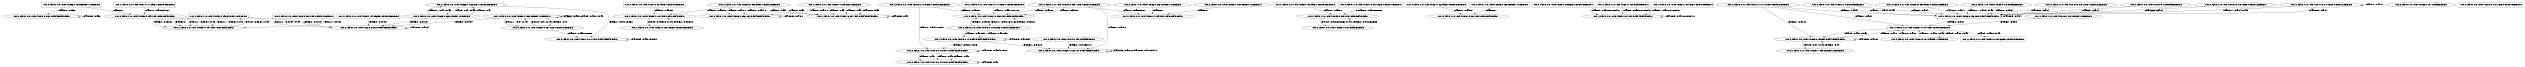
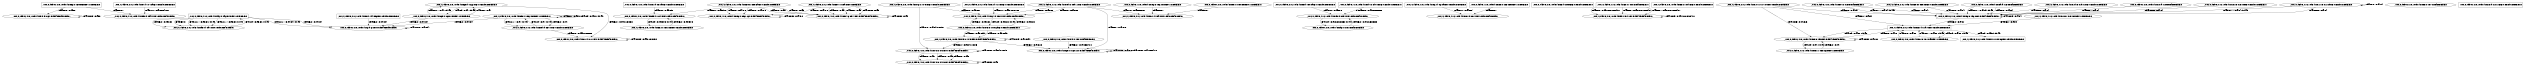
  digraph {
    fontname="DejaVu Sans Mono"
    node [fontname="DejaVu Sans Mono" shape=oval]
    edge [fontname="DejaVu Sans Mono"]
    "/opt/t/debug/src/node.js_5:0,5:26_VariableDeclaration"
    "/opt/t/debug/src/node.js_6:0,6:28_VariableDeclaration"
    "/opt/t/debug/src/node.js_12:0,12:19_ExpressionStatement" [shape=box]
    "/opt/t/debug/src/node.js_233:0,240:1_FunctionDeclaration"
    "/opt/t/debug/src/node.js_234:1,234:23_ExpressionStatement"
-   "/opt/t/debug/src/node.js_13:0,13:17_ExpressionStatement" [shape=box]
    "/opt/t/debug/src/node.js_195:0,197:1_FunctionDeclaration"
    "/opt/t/debug/src/node.js_196:1,196:57_ReturnStatement" [shape=box]
    "/opt/t/debug/src/node.js_14:0,14:31_ExpressionStatement" [shape=box]
    "/opt/t/debug/src/node.js_167:0,182:1_FunctionDeclaration"
    "/opt/t/debug/src/node.js_175:2,175:60_ExpressionStatement"
    "/opt/t/debug/src/node.js_15:0,15:19_ExpressionStatement" [shape=box]
    "/opt/t/debug/src/node.js_205:0,213:1_FunctionDeclaration"
    "/opt/t/debug/src/node.js_206:1,212:2_IfStatement"
    "/opt/t/debug/src/node.js_16:0,16:19_ExpressionStatement" [shape=box]
    "/opt/t/debug/src/node.js_222:0,224:1_FunctionDeclaration"
    "/opt/t/debug/src/node.js_17:0,17:29_ExpressionStatement" [shape=box]
    "/opt/t/debug/src/node.js_155:0,159:1_FunctionDeclaration"
    "/opt/t/debug/src/node.js_18:0,19:136_ExpressionStatement" [shape=box]
    "/opt/t/debug/src/node.js_25:0,25:35_ExpressionStatement" [shape=box]
    "/opt/t/debug/src/node.js_30:1,30:48_VariableDeclaration"
    "/opt/t/debug/src/node.js_32:1,111:2_IfStatement" [shape=box]
    "/opt/t/debug/src/node.js_33:2,110:3_ExpressionStatement" [shape=box]
    "/opt/t/debug/src/node.js_122:0,149:7_ExpressionStatement" [shape=box]
    "/opt/t/debug/src/node.js_124:2,124:29_ReturnStatement"
    "/opt/t/debug/src/node.js_128:2,133:5_VariableDeclaration"
    "/opt/t/debug/src/node.js_211:2,211:26_ExpressionStatement" [shape=box]
    "/opt/t/debug/src/node.js_132:4,132:26_ReturnStatement"
    "/opt/t/debug/src/node.js_147:2,147:17_ExpressionStatement"
    "/opt/t/debug/src/node.js_136:2,136:28_VariableDeclaration" [shape=box]
    "/opt/t/debug/src/node.js_137:2,145:3_IfStatement"
    "/opt/t/debug/src/node.js_138:3,138:13_ExpressionStatement"
    "/opt/t/debug/src/node.js_139:9,145:3_IfStatement"
    "/opt/t/debug/src/node.js_140:3,140:14_ExpressionStatement"
    "/opt/t/debug/src/node.js_141:9,145:3_IfStatement"
    "/opt/t/debug/src/node.js_142:3,142:13_ExpressionStatement"
    "/opt/t/debug/src/node.js_144:3,144:20_ExpressionStatement"
    "/opt/t/debug/src/node.js_148:2,148:12_ReturnStatement"
    "/opt/t/debug/src/node.js_156:1,158:33_ReturnStatement" [shape=box]
    "/opt/t/debug/src/node.js_173:2,173:53_VariableDeclaration"
    "/opt/t/debug/src/node.js_168:1,168:44_VariableDeclaration"
    "/opt/t/debug/src/node.js_170:1,181:2_IfStatement"
    "/opt/t/debug/src/node.js_171:2,171:22_VariableDeclaration"
    "/opt/t/debug/src/node.js_172:2,172:57_VariableDeclaration"
    "/opt/t/debug/src/node.js_176:2,178:3_ExpressionStatement"
    "/opt/t/debug/src/node.js_180:2,180:44_ExpressionStatement"
    "/opt/t/debug/src/node.js_184:0,189:1_FunctionDeclaration"
    "/opt/t/debug/src/node.js_185:1,187:2_IfStatement"
    "/opt/t/debug/src/node.js_186:2,186:11_ReturnStatement"
    "/opt/t/debug/src/node.js_188:1,188:38_ReturnStatement"
    "/opt/t/debug/src/node.js_207:2,207:32_ExpressionStatement" [shape=box]
    "/opt/t/debug/src/node.js_223:1,223:25_ReturnStatement" [shape=box]
    "/opt/t/debug/src/node.js_236:1,236:46_VariableDeclaration"
    "/opt/t/debug/src/node.js_237:1,239:2_ForStatement"
    "/opt/t/debug/src/node.js_237:6,237:15_VariableDeclaration"
    "/opt/t/debug/src/node.js_238:2,238:59_ExpressionStatement"
    "/opt/t/debug/src/node.js_242:0,242:45_ExpressionStatement" [shape=box]
    "/opt/t/debug/src/node.js_244:0,244:37_VariableDeclaration"
    "/opt/t/debug/src/node.js_250:0,257:1_ExpressionStatement"
    "/opt/t/debug/src/node.js_252:1,256:12_ReturnStatement"
    "/opt/t/debug/src/node.js_263:0,266:1_ExpressionStatement"
    "/opt/t/debug/src/node.js_265:1,265:41_ReturnStatement"
    "/opt/t/debug/src/node.js_5:0,5:26_VariableDeclaration" -> "/opt/t/debug/src/node.js_5:0,5:26_VariableDeclaration" [label="rel=WRITE,var=tty"]
    "/opt/t/debug/src/node.js_6:0,6:28_VariableDeclaration" -> "/opt/t/debug/src/node.js_6:0,6:28_VariableDeclaration" [label="rel=WRITE,var=util"]
    "/opt/t/debug/src/node.js_12:0,12:19_ExpressionStatement" -> "/opt/t/debug/src/node.js_233:0,240:1_FunctionDeclaration" [label="rel=CALL,var=init"]
    "/opt/t/debug/src/node.js_233:0,240:1_FunctionDeclaration" -> "/opt/t/debug/src/node.js_234:1,234:23_ExpressionStatement" [label="rel=ARG,var=debug,idx=0"]
    "/opt/t/debug/src/node.js_234:1,234:23_ExpressionStatement" -> "/opt/t/debug/src/node.js_233:0,240:1_FunctionDeclaration" [label="rel=READ,var=debug"]
-   "/opt/t/debug/src/node.js_13:0,13:17_ExpressionStatement" -> "/opt/t/debug/src/node.js_195:0,197:1_FunctionDeclaration" [label="rel=CALL,var=log"]
    "/opt/t/debug/src/node.js_195:0,197:1_FunctionDeclaration" -> "/opt/t/debug/src/node.js_196:1,196:57_ReturnStatement" [label="rel=ARG,var=args,idx=0"]
    "/opt/t/debug/src/node.js_196:1,196:57_ReturnStatement" -> "/opt/t/debug/src/node.js_6:0,6:28_VariableDeclaration" [label="rel=READ,var=util"]
    "/opt/t/debug/src/node.js_196:1,196:57_ReturnStatement" -> "/opt/t/debug/src/node.js_6:0,6:28_VariableDeclaration" [label="rel=PARAM,var=util,idx=0"]
    "/opt/t/debug/src/node.js_196:1,196:57_ReturnStatement" -> "/opt/t/debug/src/node.js_195:0,197:1_FunctionDeclaration" [label="rel=READ,var=args"]
    "/opt/t/debug/src/node.js_196:1,196:57_ReturnStatement" -> "/opt/t/debug/src/node.js_195:0,197:1_FunctionDeclaration" [label="rel=RETURN"]
    "/opt/t/debug/src/node.js_196:1,196:57_ReturnStatement" -> "/opt/t/debug/src/node.js_195:0,197:1_FunctionDeclaration" [label="rel=PARAM,var=args,idx=0"]
    "/opt/t/debug/src/node.js_196:1,196:57_ReturnStatement" -> "/opt/t/debug/src/node.js_195:0,197:1_FunctionDeclaration" [label="rel=PARAM,var=args,idx=0"]
    "/opt/t/debug/src/node.js_14:0,14:31_ExpressionStatement" -> "/opt/t/debug/src/node.js_167:0,182:1_FunctionDeclaration" [label="rel=CALL,var=formatArgs"]
-   "/opt/t/debug/src/node.js_167:0,182:1_FunctionDeclaration" -> "/opt/t/debug/src/node.js_175:2,175:60_ExpressionStatement" [label="rel=CALL,var=formatArgs"]
+   "/opt/t/debug/src/node.js_167:0,182:1_FunctionDeclaration" -> "/opt/t/debug/src/node.js_175:2,175:60_ExpressionStatement" [label="rel=ARG,var=args,idx=0"]
    "/opt/t/debug/src/node.js_175:2,175:60_ExpressionStatement" -> "/opt/t/debug/src/node.js_167:0,182:1_FunctionDeclaration" [label="rel=READ,var=args"]
    "/opt/t/debug/src/node.js_175:2,175:60_ExpressionStatement" -> "/opt/t/debug/src/node.js_167:0,182:1_FunctionDeclaration" [label="rel=READ,var=args"]
    "/opt/t/debug/src/node.js_175:2,175:60_ExpressionStatement" -> "/opt/t/debug/src/node.js_173:2,173:53_VariableDeclaration" [label="rel=READ,var=prefix"]
    "/opt/t/debug/src/node.js_175:2,175:60_ExpressionStatement" -> "/opt/t/debug/src/node.js_173:2,173:53_VariableDeclaration" [label="rel=READ,var=prefix"]
    "/opt/t/debug/src/node.js_15:0,15:19_ExpressionStatement" -> "/opt/t/debug/src/node.js_205:0,213:1_FunctionDeclaration" [label="rel=CALL,var=save"]
    "/opt/t/debug/src/node.js_205:0,213:1_FunctionDeclaration" -> "/opt/t/debug/src/node.js_206:1,212:2_IfStatement" [label="rel=ARG,var=namespaces,idx=0"]
    "/opt/t/debug/src/node.js_206:1,212:2_IfStatement" -> "/opt/t/debug/src/node.js_205:0,213:1_FunctionDeclaration" [label="rel=READ,var=namespaces"]
    "/opt/t/debug/src/node.js_16:0,16:19_ExpressionStatement" -> "/opt/t/debug/src/node.js_222:0,224:1_FunctionDeclaration" [label="rel=CALL,var=load"]
    "/opt/t/debug/src/node.js_17:0,17:29_ExpressionStatement" -> "/opt/t/debug/src/node.js_155:0,159:1_FunctionDeclaration" [label="rel=CALL,var=useColors"]
    "/opt/t/debug/src/node.js_18:0,19:136_ExpressionStatement" -> "/opt/t/debug/src/node.js_6:0,6:28_VariableDeclaration" [label="rel=READ,var=util"]
    "/opt/t/debug/src/node.js_30:1,30:48_VariableDeclaration" -> "/opt/t/debug/src/node.js_30:1,30:48_VariableDeclaration" [label="rel=WRITE,var=supportsColor"]
    "/opt/t/debug/src/node.js_32:1,111:2_IfStatement" -> "/opt/t/debug/src/node.js_30:1,30:48_VariableDeclaration" [label="rel=READ,var=supportsColor"]
    "/opt/t/debug/src/node.js_32:1,111:2_IfStatement" -> "/opt/t/debug/src/node.js_30:1,30:48_VariableDeclaration" [label="rel=READ,var=supportsColor"]
    "/opt/t/debug/src/node.js_32:1,111:2_IfStatement" -> "/opt/t/debug/src/node.js_30:1,30:48_VariableDeclaration" [label="rel=READ,var=supportsColor"]
    "/opt/t/debug/src/node.js_122:0,149:7_ExpressionStatement" -> "/opt/t/debug/src/node.js_124:2,124:29_ReturnStatement" [label="rel=ARG,var=key,idx=0"]
    "/opt/t/debug/src/node.js_122:0,149:7_ExpressionStatement" -> "/opt/t/debug/src/node.js_128:2,133:5_VariableDeclaration" [label="rel=ARG,var=key,idx=1"]
    "/opt/t/debug/src/node.js_122:0,149:7_ExpressionStatement" -> "/opt/t/debug/src/node.js_211:2,211:26_ExpressionStatement" [label="rel=ARG,var=obj,idx=0"]
    "/opt/t/debug/src/node.js_124:2,124:29_ReturnStatement" -> "/opt/t/debug/src/node.js_122:0,149:7_ExpressionStatement" [label="rel=READ,var=key"]
    "/opt/t/debug/src/node.js_124:2,124:29_ReturnStatement" -> "/opt/t/debug/src/node.js_122:0,149:7_ExpressionStatement" [label="rel=PARAM,var=key,idx=0"]
    "/opt/t/debug/src/node.js_128:2,133:5_VariableDeclaration" -> "/opt/t/debug/src/node.js_122:0,149:7_ExpressionStatement" [label="rel=READ,var=key"]
    "/opt/t/debug/src/node.js_128:2,133:5_VariableDeclaration" -> "/opt/t/debug/src/node.js_128:2,133:5_VariableDeclaration" [label="rel=WRITE,var=prop"]
    "/opt/t/debug/src/node.js_128:2,133:5_VariableDeclaration" -> "/opt/t/debug/src/node.js_132:4,132:26_ReturnStatement" [label="rel=ARG,var=k,idx=1"]
    "/opt/t/debug/src/node.js_132:4,132:26_ReturnStatement" -> "/opt/t/debug/src/node.js_128:2,133:5_VariableDeclaration" [label="rel=READ,var=k"]
    "/opt/t/debug/src/node.js_147:2,147:17_ExpressionStatement" -> "/opt/t/debug/src/node.js_122:0,149:7_ExpressionStatement" [label="rel=READ,var=obj"]
-   "/opt/t/debug/src/node.js_147:2,147:17_ExpressionStatement" -> "/opt/t/debug/src/node.js_128:2,133:5_VariableDeclaration" [label="rel=READ,var=prop"]
+   "/opt/t/debug/src/node.js_147:2,147:17_ExpressionStatement" -> "/opt/t/debug/src/node.js_128:2,133:5_VariableDeclaration" [label="rel=WRITE,var=name"]
    "/opt/t/debug/src/node.js_147:2,147:17_ExpressionStatement" -> "/opt/t/debug/src/node.js_136:2,136:28_VariableDeclaration" [label="rel=READ,var=val"]
    "/opt/t/debug/src/node.js_136:2,136:28_VariableDeclaration" -> "/opt/t/debug/src/node.js_122:0,149:7_ExpressionStatement" [label="rel=READ,var=key"]
    "/opt/t/debug/src/node.js_136:2,136:28_VariableDeclaration" -> "/opt/t/debug/src/node.js_136:2,136:28_VariableDeclaration" [label="rel=WRITE,var=val"]
    "/opt/t/debug/src/node.js_137:2,145:3_IfStatement" -> "/opt/t/debug/src/node.js_136:2,136:28_VariableDeclaration" [label="rel=READ,var=val"]
    "/opt/t/debug/src/node.js_137:2,145:3_IfStatement" -> "/opt/t/debug/src/node.js_136:2,136:28_VariableDeclaration" [label="rel=PARAM,var=val,idx=0"]
    "/opt/t/debug/src/node.js_138:3,138:13_ExpressionStatement" -> "/opt/t/debug/src/node.js_136:2,136:28_VariableDeclaration" [label="rel=WRITE,var=val"]
    "/opt/t/debug/src/node.js_139:9,145:3_IfStatement" -> "/opt/t/debug/src/node.js_136:2,136:28_VariableDeclaration" [label="rel=READ,var=val"]
    "/opt/t/debug/src/node.js_139:9,145:3_IfStatement" -> "/opt/t/debug/src/node.js_136:2,136:28_VariableDeclaration" [label="rel=PARAM,var=val,idx=0"]
    "/opt/t/debug/src/node.js_140:3,140:14_ExpressionStatement" -> "/opt/t/debug/src/node.js_136:2,136:28_VariableDeclaration" [label="rel=WRITE,var=val"]
    "/opt/t/debug/src/node.js_141:9,145:3_IfStatement" -> "/opt/t/debug/src/node.js_136:2,136:28_VariableDeclaration" [label="rel=READ,var=val"]
    "/opt/t/debug/src/node.js_142:3,142:13_ExpressionStatement" -> "/opt/t/debug/src/node.js_136:2,136:28_VariableDeclaration" [label="rel=WRITE,var=val"]
    "/opt/t/debug/src/node.js_144:3,144:20_ExpressionStatement" -> "/opt/t/debug/src/node.js_136:2,136:28_VariableDeclaration" [label="rel=WRITE,var=val"]
    "/opt/t/debug/src/node.js_144:3,144:20_ExpressionStatement" -> "/opt/t/debug/src/node.js_136:2,136:28_VariableDeclaration" [label="rel=PARAM,var=val,idx=0"]
    "/opt/t/debug/src/node.js_144:3,144:20_ExpressionStatement" -> "/opt/t/debug/src/node.js_144:3,144:20_ExpressionStatement" [label="rel=READ,var=val"]
    "/opt/t/debug/src/node.js_148:2,148:12_ReturnStatement" -> "/opt/t/debug/src/node.js_122:0,149:7_ExpressionStatement" [label="rel=READ,var=obj"]
    "/opt/t/debug/src/node.js_156:1,158:33_ReturnStatement" -> "/opt/t/debug/src/node.js_5:0,5:26_VariableDeclaration" [label="rel=READ,var=tty"]
    "/opt/t/debug/src/node.js_156:1,158:33_ReturnStatement" -> "/opt/t/debug/src/node.js_155:0,159:1_FunctionDeclaration" [label="rel=RETURN"]
    "/opt/t/debug/src/node.js_173:2,173:53_VariableDeclaration" -> "/opt/t/debug/src/node.js_173:2,173:53_VariableDeclaration" [label="rel=WRITE,var=prefix"]
    "/opt/t/debug/src/node.js_173:2,173:53_VariableDeclaration" -> "/opt/t/debug/src/node.js_168:1,168:44_VariableDeclaration" [label="rel=READ,var=name"]
    "/opt/t/debug/src/node.js_173:2,173:53_VariableDeclaration" -> "/opt/t/debug/src/node.js_172:2,172:57_VariableDeclaration" [label="rel=READ,var=colorCode"]
    "/opt/t/debug/src/node.js_168:1,168:44_VariableDeclaration" -> "/opt/t/debug/src/node.js_168:1,168:44_VariableDeclaration" [label="rel=WRITE,var=name"]
    "/opt/t/debug/src/node.js_168:1,168:44_VariableDeclaration" -> "/opt/t/debug/src/node.js_168:1,168:44_VariableDeclaration" [label="rel=WRITE,var=useColors"]
    "/opt/t/debug/src/node.js_170:1,181:2_IfStatement" -> "/opt/t/debug/src/node.js_168:1,168:44_VariableDeclaration" [label="rel=READ,var=useColors"]
    "/opt/t/debug/src/node.js_171:2,171:22_VariableDeclaration" -> "/opt/t/debug/src/node.js_171:2,171:22_VariableDeclaration" [label="rel=WRITE,var=c"]
    "/opt/t/debug/src/node.js_172:2,172:57_VariableDeclaration" -> "/opt/t/debug/src/node.js_171:2,171:22_VariableDeclaration" [label="rel=READ,var=c"]
    "/opt/t/debug/src/node.js_172:2,172:57_VariableDeclaration" -> "/opt/t/debug/src/node.js_171:2,171:22_VariableDeclaration" [label="rel=READ,var=c"]
    "/opt/t/debug/src/node.js_172:2,172:57_VariableDeclaration" -> "/opt/t/debug/src/node.js_171:2,171:22_VariableDeclaration" [label="rel=READ,var=c"]
    "/opt/t/debug/src/node.js_172:2,172:57_VariableDeclaration" -> "/opt/t/debug/src/node.js_172:2,172:57_VariableDeclaration" [label="rel=WRITE,var=colorCode"]
    "/opt/t/debug/src/node.js_176:2,178:3_ExpressionStatement" -> "/opt/t/debug/src/node.js_167:0,182:1_FunctionDeclaration" [label="rel=READ,var=args"]
    "/opt/t/debug/src/node.js_176:2,178:3_ExpressionStatement" -> "/opt/t/debug/src/node.js_172:2,172:57_VariableDeclaration" [label="rel=READ,var=colorCode"]
    "/opt/t/debug/src/node.js_180:2,180:44_ExpressionStatement" -> "/opt/t/debug/src/node.js_167:0,182:1_FunctionDeclaration" [label="rel=READ,var=args"]
    "/opt/t/debug/src/node.js_180:2,180:44_ExpressionStatement" -> "/opt/t/debug/src/node.js_167:0,182:1_FunctionDeclaration" [label="rel=READ,var=args"]
    "/opt/t/debug/src/node.js_180:2,180:44_ExpressionStatement" -> "/opt/t/debug/src/node.js_168:1,168:44_VariableDeclaration" [label="rel=READ,var=name"]
    "/opt/t/debug/src/node.js_180:2,180:44_ExpressionStatement" -> "/opt/t/debug/src/node.js_184:0,189:1_FunctionDeclaration" [label="rel=CALL,var=getDate"]
    "/opt/t/debug/src/node.js_186:2,186:11_ReturnStatement" -> "/opt/t/debug/src/node.js_184:0,189:1_FunctionDeclaration" [label="rel=RETURN"]
    "/opt/t/debug/src/node.js_188:1,188:38_ReturnStatement" -> "/opt/t/debug/src/node.js_184:0,189:1_FunctionDeclaration" [label="rel=RETURN"]
    "/opt/t/debug/src/node.js_207:2,207:32_ExpressionStatement" -> "/opt/t/debug/src/node.js_205:0,213:1_FunctionDeclaration" [label="prop=READ,var=namespaces"]
    "/opt/t/debug/src/node.js_223:1,223:25_ReturnStatement" -> "/opt/t/debug/src/node.js_222:0,224:1_FunctionDeclaration" [label="rel=RETURN"]
    "/opt/t/debug/src/node.js_236:1,236:46_VariableDeclaration" -> "/opt/t/debug/src/node.js_236:1,236:46_VariableDeclaration" [label="rel=WRITE,var=keys"]
    "/opt/t/debug/src/node.js_237:1,239:2_ForStatement" -> "/opt/t/debug/src/node.js_236:1,236:46_VariableDeclaration" [label="rel=READ,var=keys"]
    "/opt/t/debug/src/node.js_237:1,239:2_ForStatement" -> "/opt/t/debug/src/node.js_237:6,237:15_VariableDeclaration" [label="rel=READ,var=i"]
    "/opt/t/debug/src/node.js_237:1,239:2_ForStatement" -> "/opt/t/debug/src/node.js_237:6,237:15_VariableDeclaration" [label="rel=READ,var=i"]
    "/opt/t/debug/src/node.js_237:1,239:2_ForStatement" -> "/opt/t/debug/src/node.js_237:6,237:15_VariableDeclaration" [label="rel=WRITE,var=i"]
    "/opt/t/debug/src/node.js_237:6,237:15_VariableDeclaration" -> "/opt/t/debug/src/node.js_237:6,237:15_VariableDeclaration" [label="rel=WRITE,var=i"]
    "/opt/t/debug/src/node.js_238:2,238:59_ExpressionStatement" -> "/opt/t/debug/src/node.js_233:0,240:1_FunctionDeclaration" [label="rel=READ,var=debug"]
    "/opt/t/debug/src/node.js_238:2,238:59_ExpressionStatement" -> "/opt/t/debug/src/node.js_236:1,236:46_VariableDeclaration" [label="rel=READ,var=keys"]
    "/opt/t/debug/src/node.js_238:2,238:59_ExpressionStatement" -> "/opt/t/debug/src/node.js_236:1,236:46_VariableDeclaration" [label="rel=READ,var=keys"]
    "/opt/t/debug/src/node.js_238:2,238:59_ExpressionStatement" -> "/opt/t/debug/src/node.js_237:6,237:15_VariableDeclaration" [label="rel=READ,var=i"]
    "/opt/t/debug/src/node.js_238:2,238:59_ExpressionStatement" -> "/opt/t/debug/src/node.js_237:6,237:15_VariableDeclaration" [label="rel=READ,var=i"]
    "/opt/t/debug/src/node.js_244:0,244:37_VariableDeclaration" -> "/opt/t/debug/src/node.js_244:0,244:37_VariableDeclaration" [label="rel=WRITE,var=formatters"]
    "/opt/t/debug/src/node.js_250:0,257:1_ExpressionStatement" -> "/opt/t/debug/src/node.js_244:0,244:37_VariableDeclaration" [label="rel=READ,var=formatters"]
    "/opt/t/debug/src/node.js_250:0,257:1_ExpressionStatement" -> "/opt/t/debug/src/node.js_252:1,256:12_ReturnStatement" [label="rel=ARG,var=v,idx=0"]
    "/opt/t/debug/src/node.js_252:1,256:12_ReturnStatement" -> "/opt/t/debug/src/node.js_6:0,6:28_VariableDeclaration" [label="rel=READ,var=util"]
    "/opt/t/debug/src/node.js_252:1,256:12_ReturnStatement" -> "/opt/t/debug/src/node.js_250:0,257:1_ExpressionStatement" [label="rel=READ,var=v"]
    "/opt/t/debug/src/node.js_252:1,256:12_ReturnStatement" -> "/opt/t/debug/src/node.js_250:0,257:1_ExpressionStatement" [label="rel=PARAM,var=v,idx=0"]
    "/opt/t/debug/src/node.js_252:1,256:12_ReturnStatement" -> "/opt/t/debug/src/node.js_252:1,256:12_ReturnStatement" [label="rel=READ,var=str"]
    "/opt/t/debug/src/node.js_252:1,256:12_ReturnStatement" -> "/opt/t/debug/src/node.js_252:1,256:12_ReturnStatement" [label="rel=ARG,var=str,idx=0"]
    "/opt/t/debug/src/node.js_263:0,266:1_ExpressionStatement" -> "/opt/t/debug/src/node.js_244:0,244:37_VariableDeclaration" [label="rel=READ,var=formatters"]
    "/opt/t/debug/src/node.js_263:0,266:1_ExpressionStatement" -> "/opt/t/debug/src/node.js_265:1,265:41_ReturnStatement" [label="rel=ARG,var=v,idx=9"]
    "/opt/t/debug/src/node.js_265:1,265:41_ReturnStatement" -> "/opt/t/debug/src/node.js_6:0,6:28_VariableDeclaration" [label="rel=READ,var=util"]
    "/opt/t/debug/src/node.js_265:1,265:41_ReturnStatement" -> "/opt/t/debug/src/node.js_263:0,266:1_ExpressionStatement" [label="rel=READ,var=v"]
    "/opt/t/debug/src/node.js_265:1,265:41_ReturnStatement" -> "/opt/t/debug/src/node.js_263:0,266:1_ExpressionStatement" [label="rel=PARAM,var=v,idx=0"]
  }
